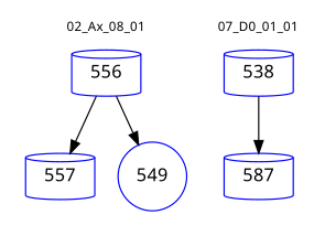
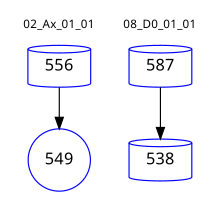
  digraph {
    fontname="Noto Sans"
    node [color=blue fontname="Noto Sans" shape=cylinder]
    edge [color=black fontname="Noto Sans"]
    n1 [label=556]
-   n2 [label=557]
    n3 [label=549 shape=circle]
    n4 [label=587]
    n5 [label=538]
    subgraph cluster_1 {
      color=white
      fontsize=10
-     label="02_Ax_08_01"
+     label="02_Ax_01_01"
      n1
-     n2
      n3
    }
    subgraph cluster_2 {
      color=white
      fontsize=10
-     label="07_D0_01_01"
+     label="08_D0_01_01"
      n4
      n5
    }
-   n1 -> n2
    n1 -> n3
-   n5 -> n4
+   n4 -> n5
  }
